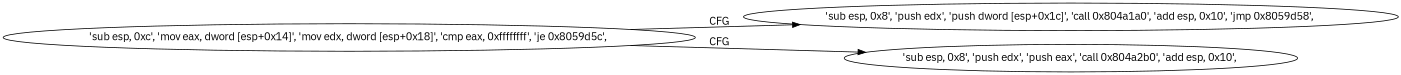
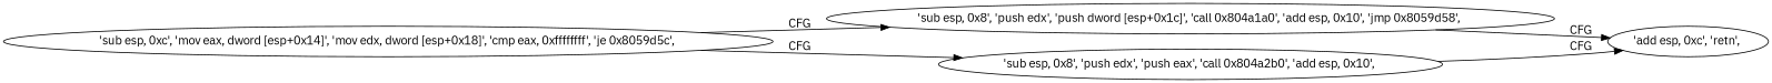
  digraph {
    rankdir=LR
    fontname="IBM Plex Sans"
    node [fontname="IBM Plex Sans"]
    edge [fontname="IBM Plex Sans"]
    n1 [label="'sub esp, 0xc', 'mov eax, dword [esp+0x14]', 'mov edx, dword [esp+0x18]', 'cmp eax, 0xffffffff', 'je 0x8059d5c', "]
    n2 [label="'sub esp, 0x8', 'push edx', 'push dword [esp+0x1c]', 'call 0x804a1a0', 'add esp, 0x10', 'jmp 0x8059d58', "]
    n3 [label="'sub esp, 0x8', 'push edx', 'push eax', 'call 0x804a2b0', 'add esp, 0x10', "]
+   n4 [label="'add esp, 0xc', 'retn', "]
    n1 -> n2 [label=CFG]
    n1 -> n3 [label=CFG]
+   n2 -> n4 [label=CFG]
+   n3 -> n4 [label=CFG]
  }
